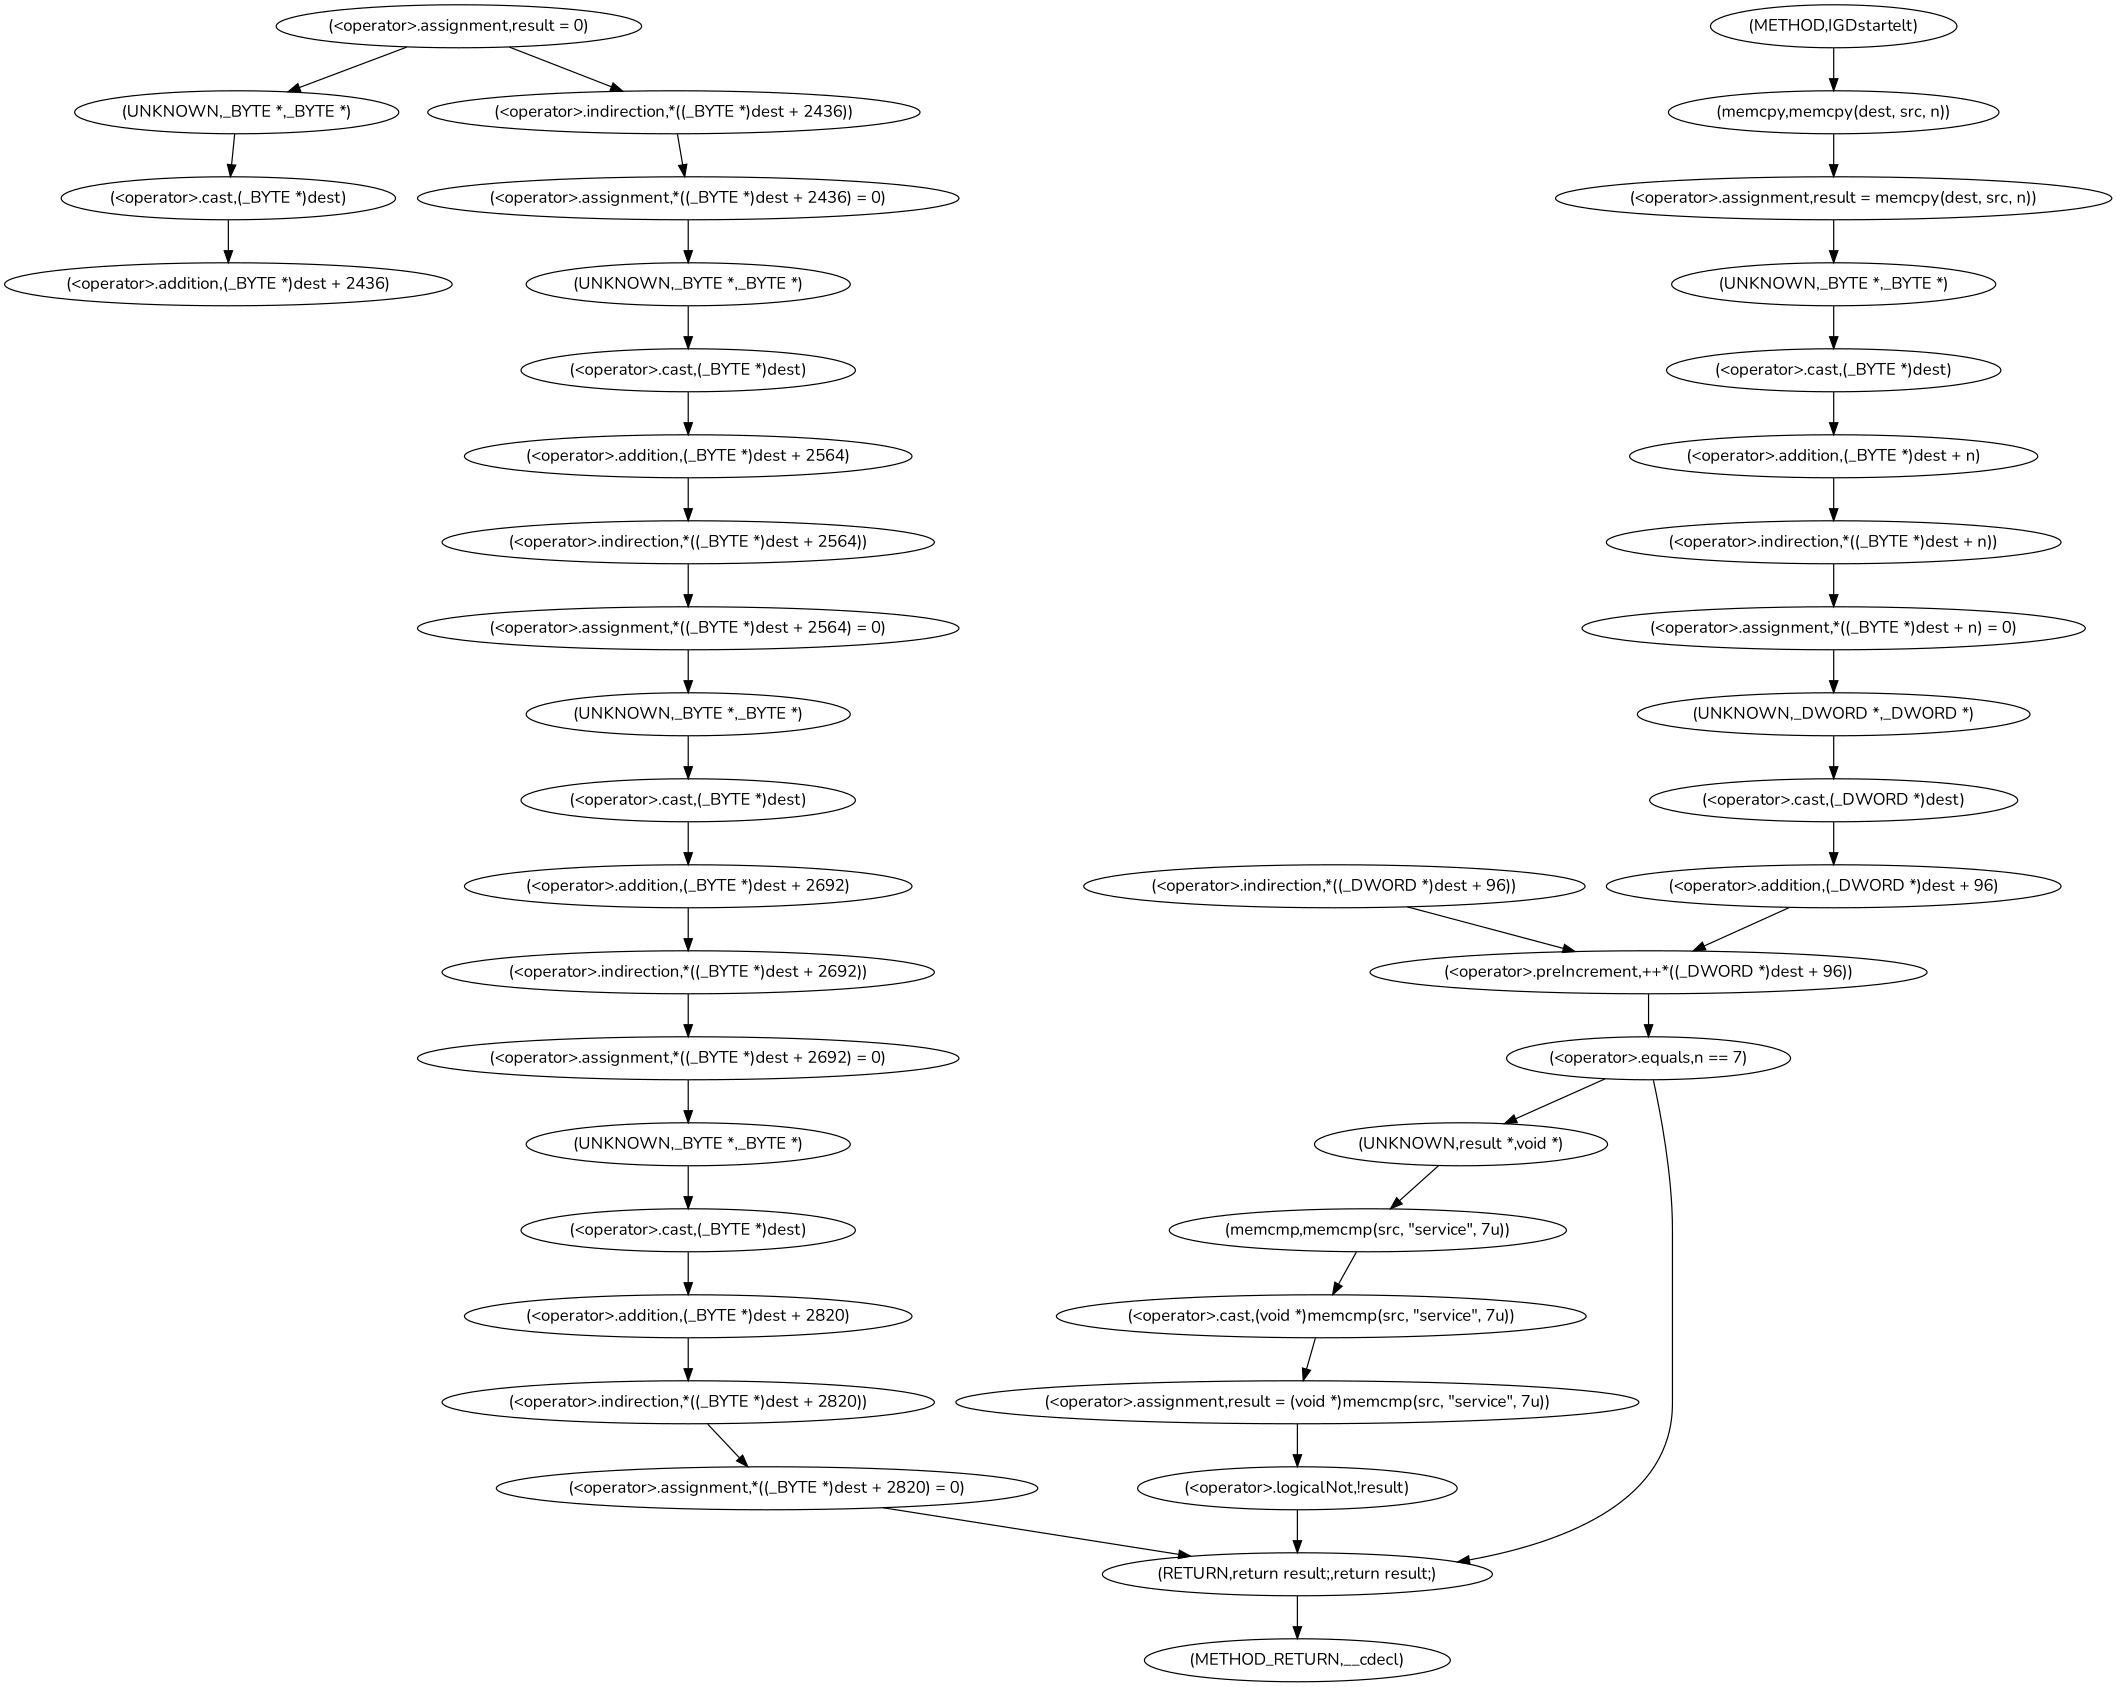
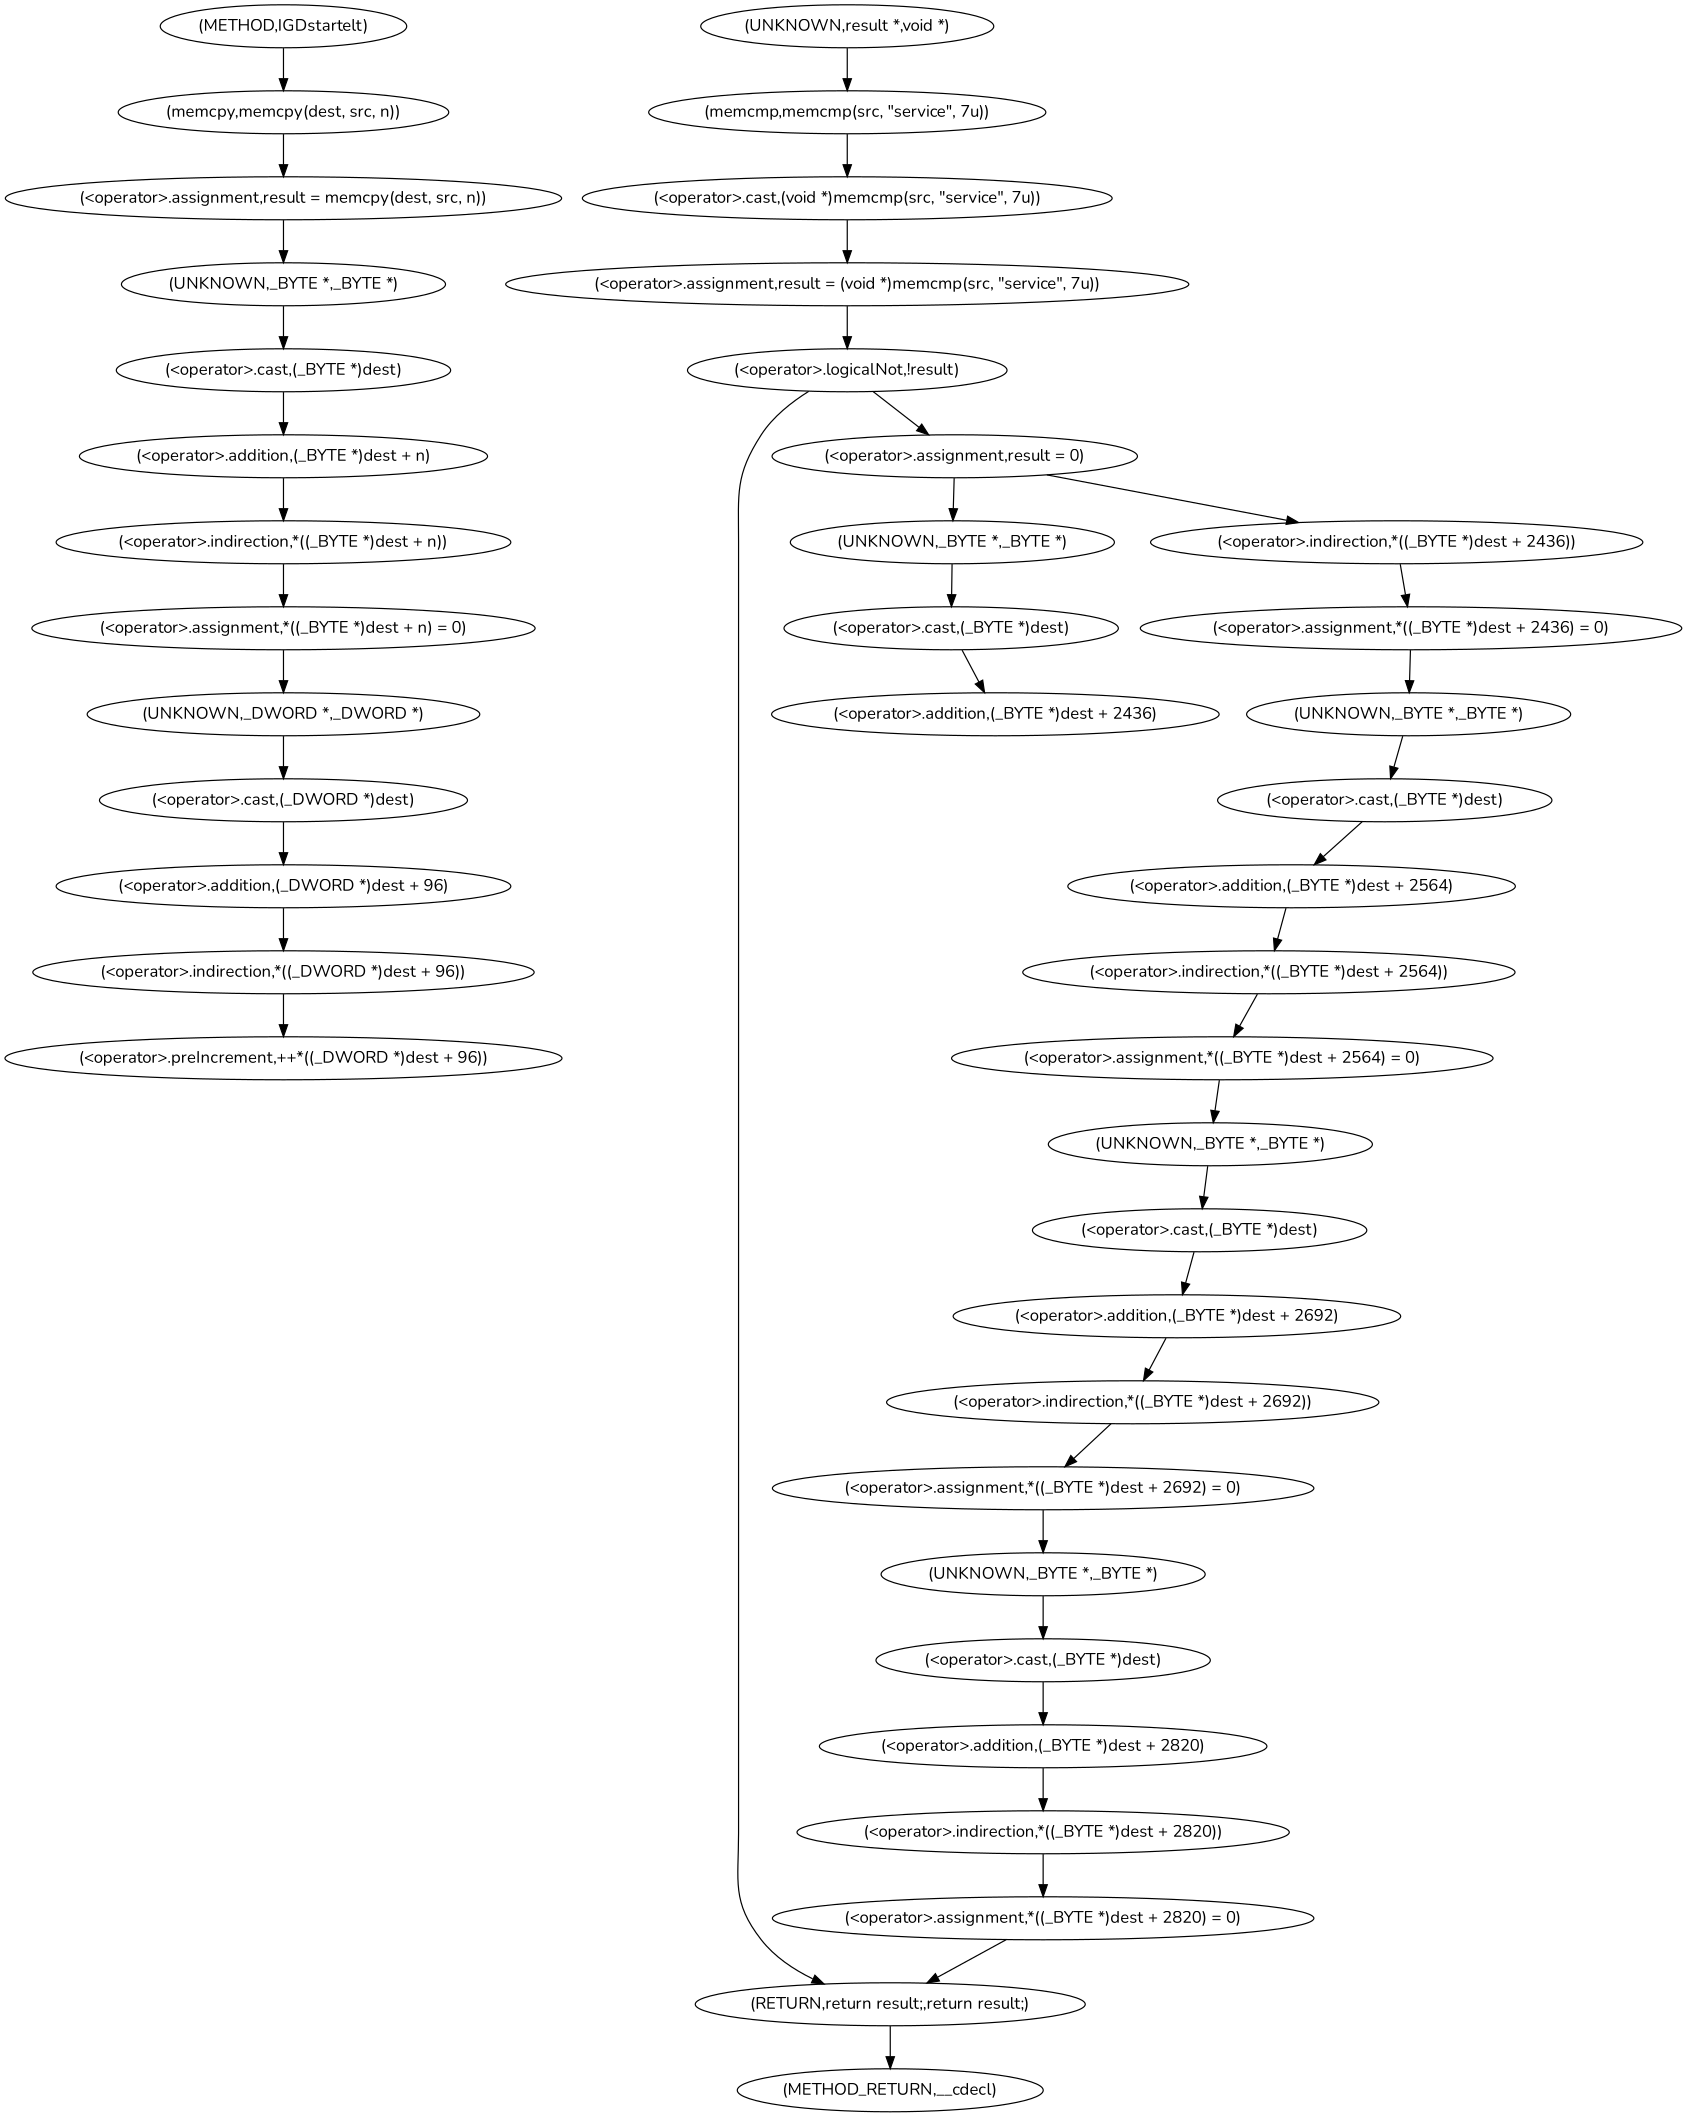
  digraph {
    fontname=Nunito
    node [fontname=Nunito]
    edge [fontname=Nunito]
    n1 [label="(<operator>.assignment,result = memcpy(dest, src, n))"]
    n2 [label="(UNKNOWN,_BYTE *,_BYTE *)"]
    n3 [label="(<operator>.cast,(_BYTE *)dest)"]
    n4 [label="(memcpy,memcpy(dest, src, n))"]
    n5 [label="(<operator>.assignment,*((_BYTE *)dest + n) = 0)"]
    n6 [label="(UNKNOWN,_DWORD *,_DWORD *)"]
    n7 [label="(<operator>.cast,(_DWORD *)dest)"]
    n8 [label="(<operator>.indirection,*((_BYTE *)dest + n))"]
    n9 [label="(<operator>.addition,(_BYTE *)dest + n)"]
    n10 [label="(<operator>.preIncrement,++*((_DWORD *)dest + 96))"]
-   n11 [label="(<operator>.equals,n == 7)"]
    n12 [label="(UNKNOWN,result *,void *)"]
    n13 [label="(RETURN,return result;,return result;)"]
    n14 [label="(<operator>.indirection,*((_DWORD *)dest + 96))"]
    n15 [label="(<operator>.addition,(_DWORD *)dest + 96)"]
    n16 [label="(memcmp,memcmp(src, \"service\", 7u))"]
    n17 [label="(METHOD_RETURN,__cdecl)"]
    n18 [label="(<operator>.assignment,result = (void *)memcmp(src, \"service\", 7u))"]
    n19 [label="(<operator>.logicalNot,!result)"]
    n20 [label="(<operator>.assignment,result = 0)"]
    n21 [label="(<operator>.cast,(void *)memcmp(src, \"service\", 7u))"]
    n22 [label="(UNKNOWN,_BYTE *,_BYTE *)"]
    n23 [label="(<operator>.indirection,*((_BYTE *)dest + 2436))"]
    n24 [label="(<operator>.cast,(_BYTE *)dest)"]
    n25 [label="(<operator>.assignment,*((_BYTE *)dest + 2436) = 0)"]
    n26 [label="(UNKNOWN,_BYTE *,_BYTE *)"]
    n27 [label="(<operator>.cast,(_BYTE *)dest)"]
    n28 [label="(<operator>.addition,(_BYTE *)dest + 2436)"]
    n29 [label="(<operator>.assignment,*((_BYTE *)dest + 2564) = 0)"]
    n30 [label="(UNKNOWN,_BYTE *,_BYTE *)"]
    n31 [label="(<operator>.cast,(_BYTE *)dest)"]
    n32 [label="(<operator>.indirection,*((_BYTE *)dest + 2564))"]
    n33 [label="(<operator>.addition,(_BYTE *)dest + 2564)"]
    n34 [label="(<operator>.assignment,*((_BYTE *)dest + 2692) = 0)"]
    n35 [label="(UNKNOWN,_BYTE *,_BYTE *)"]
    n36 [label="(<operator>.cast,(_BYTE *)dest)"]
    n37 [label="(<operator>.indirection,*((_BYTE *)dest + 2692))"]
    n38 [label="(<operator>.addition,(_BYTE *)dest + 2692)"]
    n39 [label="(<operator>.assignment,*((_BYTE *)dest + 2820) = 0)"]
    n40 [label="(<operator>.indirection,*((_BYTE *)dest + 2820))"]
    n41 [label="(<operator>.addition,(_BYTE *)dest + 2820)"]
    n42 [label="(METHOD,IGDstartelt)"]
    n1 -> n2
    n2 -> n3
    n3 -> n9
    n4 -> n1
    n5 -> n6
    n6 -> n7
    n7 -> n15
    n8 -> n5
    n9 -> n8
-   n10 -> n11
-   n11 -> n12
-   n11 -> n13
    n12 -> n16
    n13 -> n17
    n14 -> n10
-   n15 -> n10
+   n15 -> n14
    n16 -> n21
    n18 -> n19
    n19 -> n13
+   n19 -> n20
    n20 -> n22
    n20 -> n23
    n21 -> n18
    n22 -> n24
    n23 -> n25
    n24 -> n28
    n25 -> n26
    n26 -> n27
    n27 -> n33
    n29 -> n30
    n30 -> n31
    n31 -> n38
    n32 -> n29
    n33 -> n32
    n34 -> n35
    n35 -> n36
    n36 -> n41
    n37 -> n34
    n38 -> n37
    n39 -> n13
    n40 -> n39
    n41 -> n40
    n42 -> n4
  }
